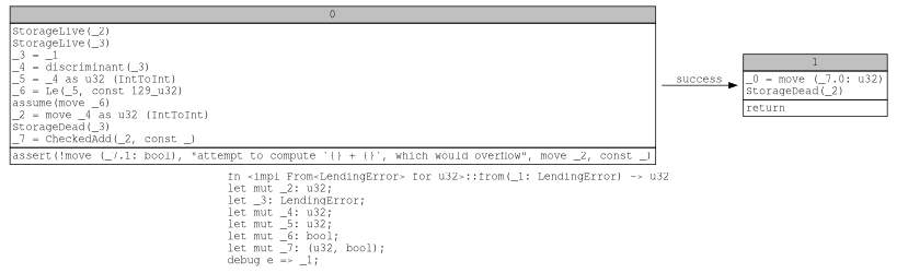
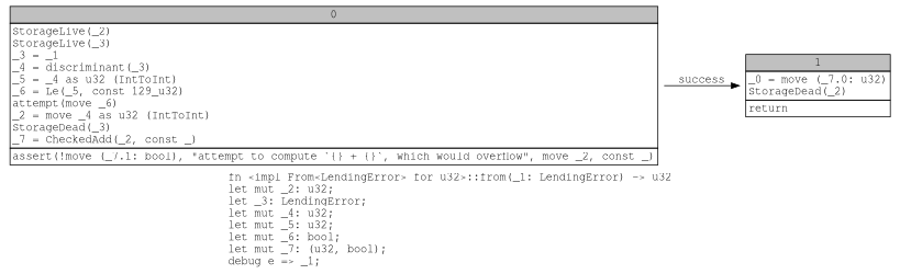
  digraph {
    fontname="Courier, monospace"
    label=<fn &lt;impl From&lt;LendingError&gt; for u32&gt;::from(_1: LendingError) -&gt; u32<br align="left"/>let mut _2: u32;<br align="left"/>let _3: LendingError;<br align="left"/>let mut _4: u32;<br align="left"/>let mut _5: u32;<br align="left"/>let mut _6: bool;<br align="left"/>let mut _7: (u32, bool);<br align="left"/>debug e =&gt; _1;<br align="left"/>>
    rankdir=LR
    node [fontname="Courier, monospace" shape=none]
-   n1 [label=<<table border="0" cellborder="1" cellspacing="0"><tr><td bgcolor="gray" align="center" colspan="1">0</td></tr><tr><td align="left" balign="left">StorageLive(_2)<br/>StorageLive(_3)<br/>_3 = _1<br/>_4 = discriminant(_3)<br/>_5 = _4 as u32 (IntToInt)<br/>_6 = Le(_5, const 129_u32)<br/>assume(move _6)<br/>_2 = move _4 as u32 (IntToInt)<br/>StorageDead(_3)<br/>_7 = CheckedAdd(_2, const _)<br/></td></tr><tr><td align="left">assert(!move (_7.1: bool), &quot;attempt to compute `{} + {}`, which would overflow&quot;, move _2, const _)</td></tr></table>>]
+   n1 [label=<<table border="0" cellborder="1" cellspacing="0"><tr><td bgcolor="gray" align="center" colspan="1">0</td></tr><tr><td align="left" balign="left">StorageLive(_2)<br/>StorageLive(_3)<br/>_3 = _1<br/>_4 = discriminant(_3)<br/>_5 = _4 as u32 (IntToInt)<br/>_6 = Le(_5, const 129_u32)<br/>attempt(move _6)<br/>_2 = move _4 as u32 (IntToInt)<br/>StorageDead(_3)<br/>_7 = CheckedAdd(_2, const _)<br/></td></tr><tr><td align="left">assert(!move (_7.1: bool), &quot;attempt to compute `{} + {}`, which would overflow&quot;, move _2, const _)</td></tr></table>>]
    n2 [label=<<table border="0" cellborder="1" cellspacing="0"><tr><td bgcolor="gray" align="center" colspan="1">1</td></tr><tr><td align="left" balign="left">_0 = move (_7.0: u32)<br/>StorageDead(_2)<br/></td></tr><tr><td align="left">return</td></tr></table>>]
    n1 -> n2 [fontname="Courier, monospace" label=success]
  }
